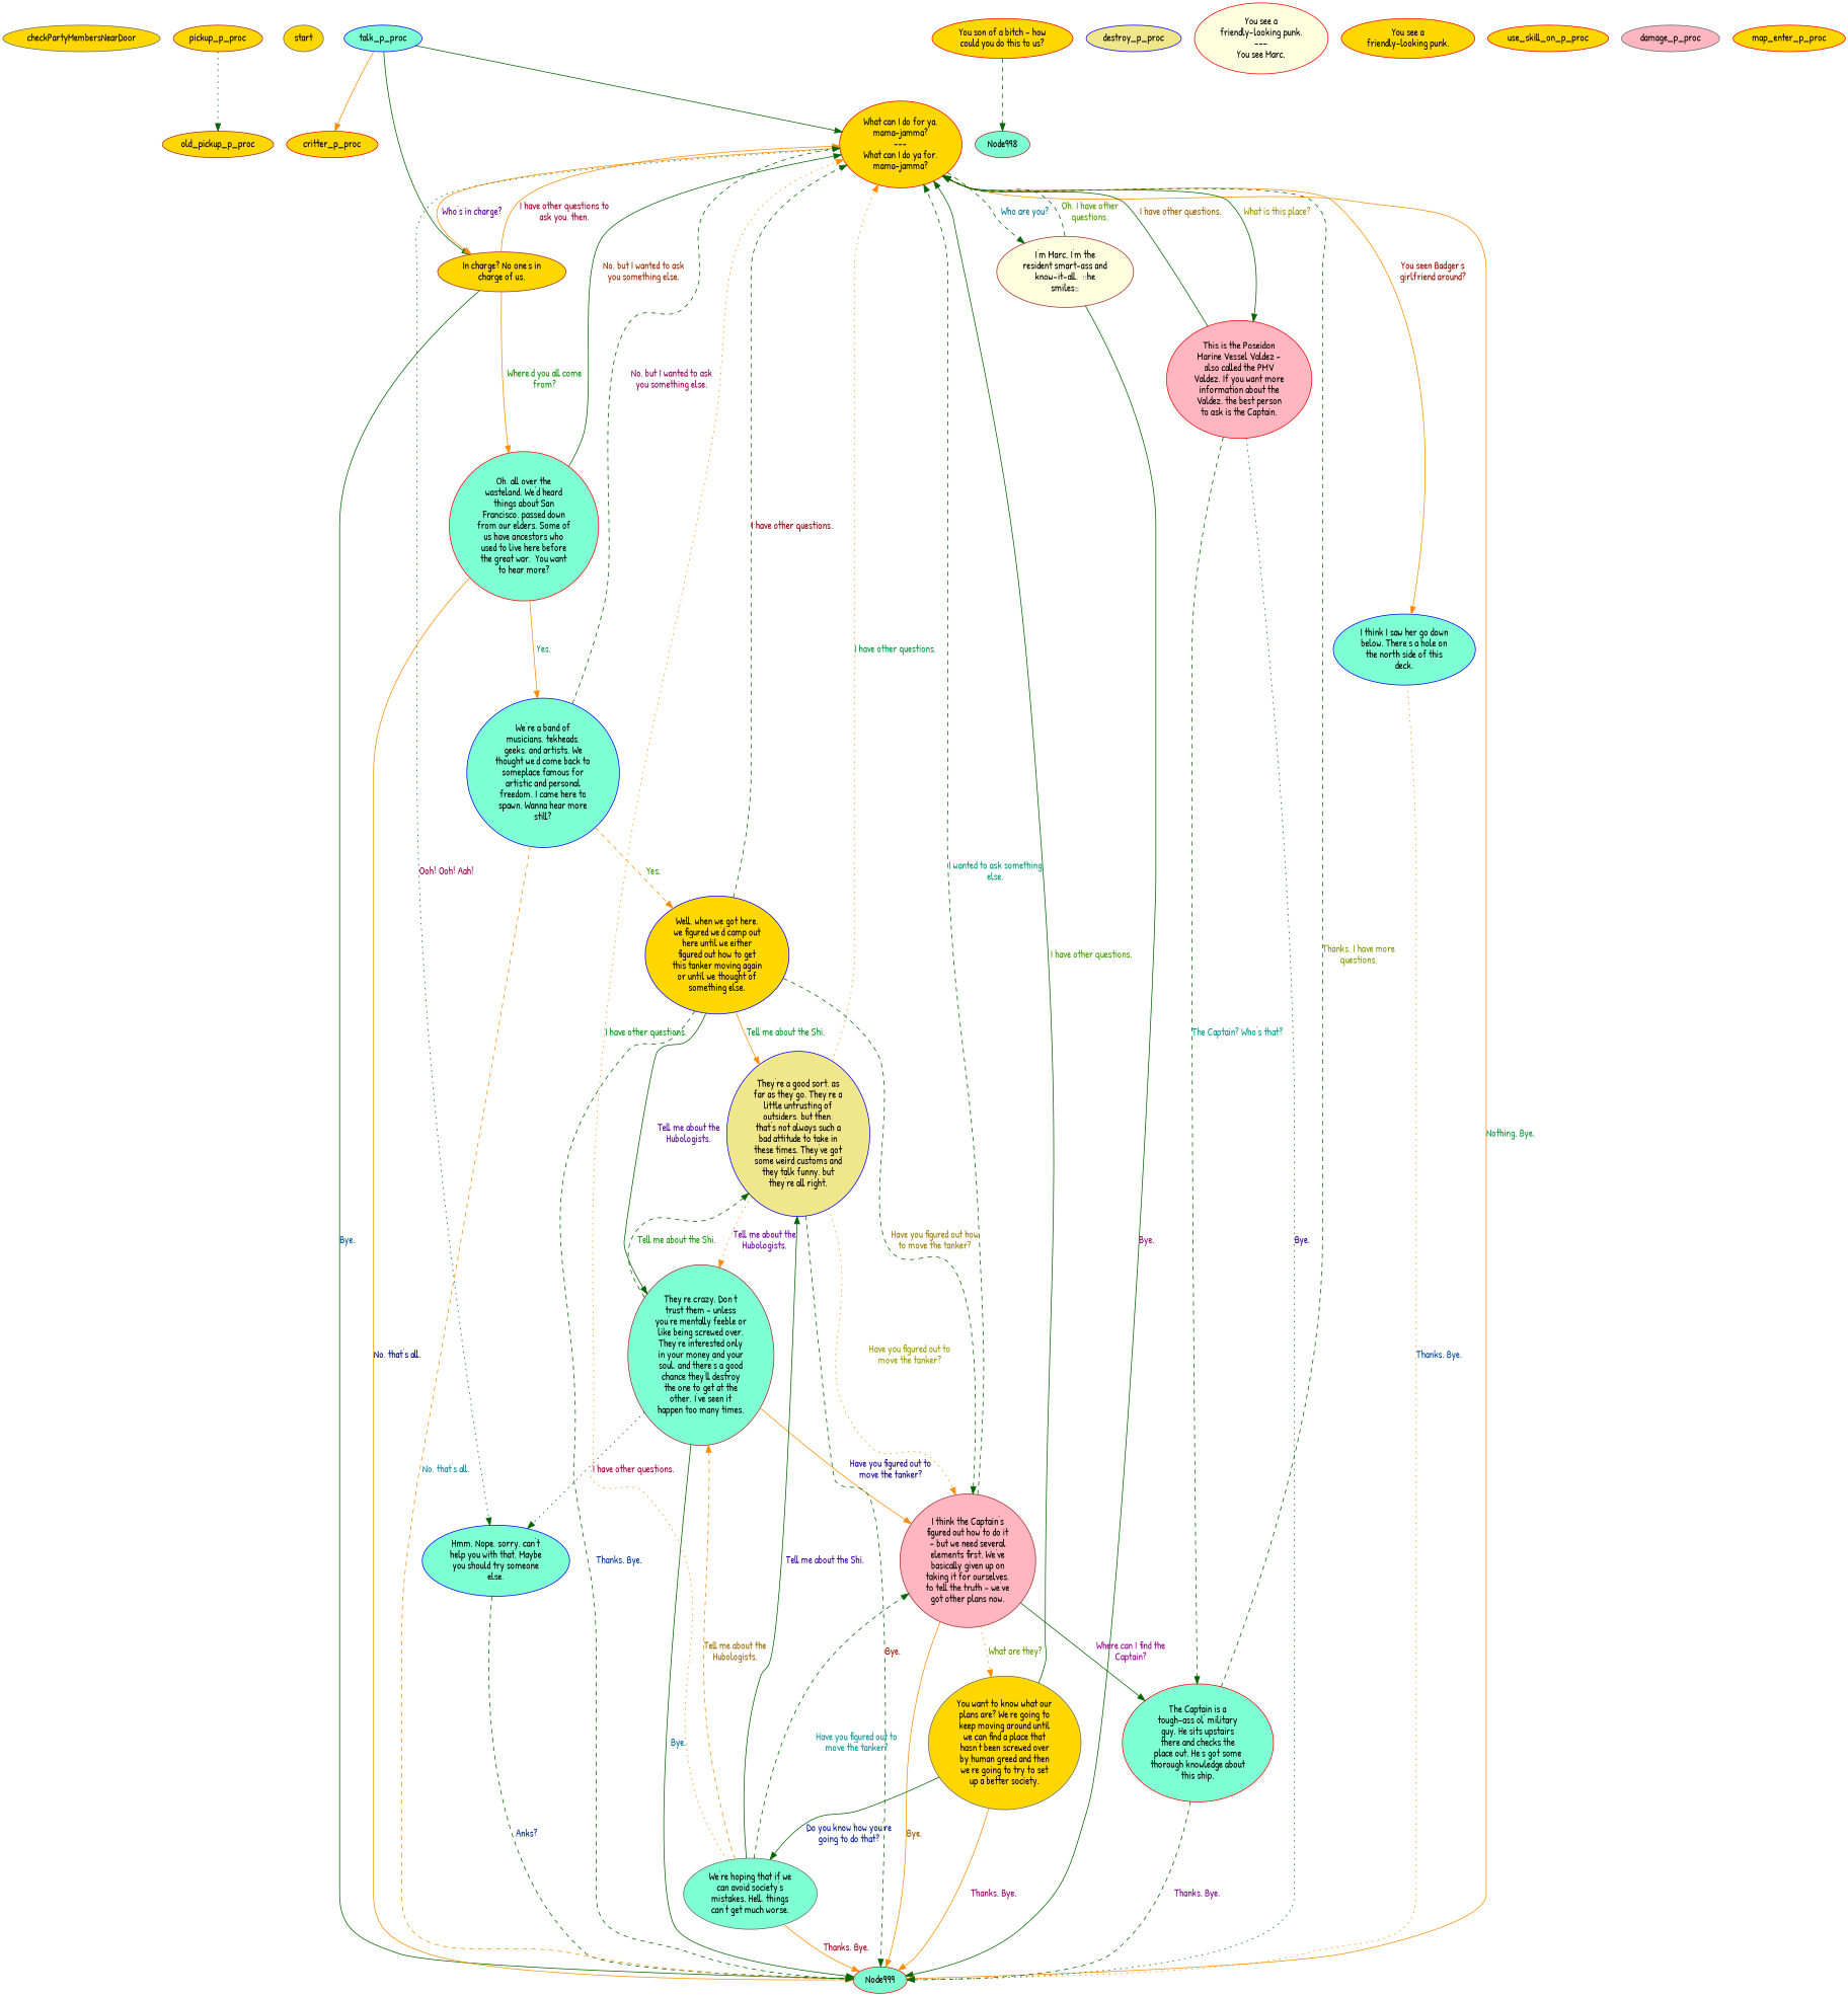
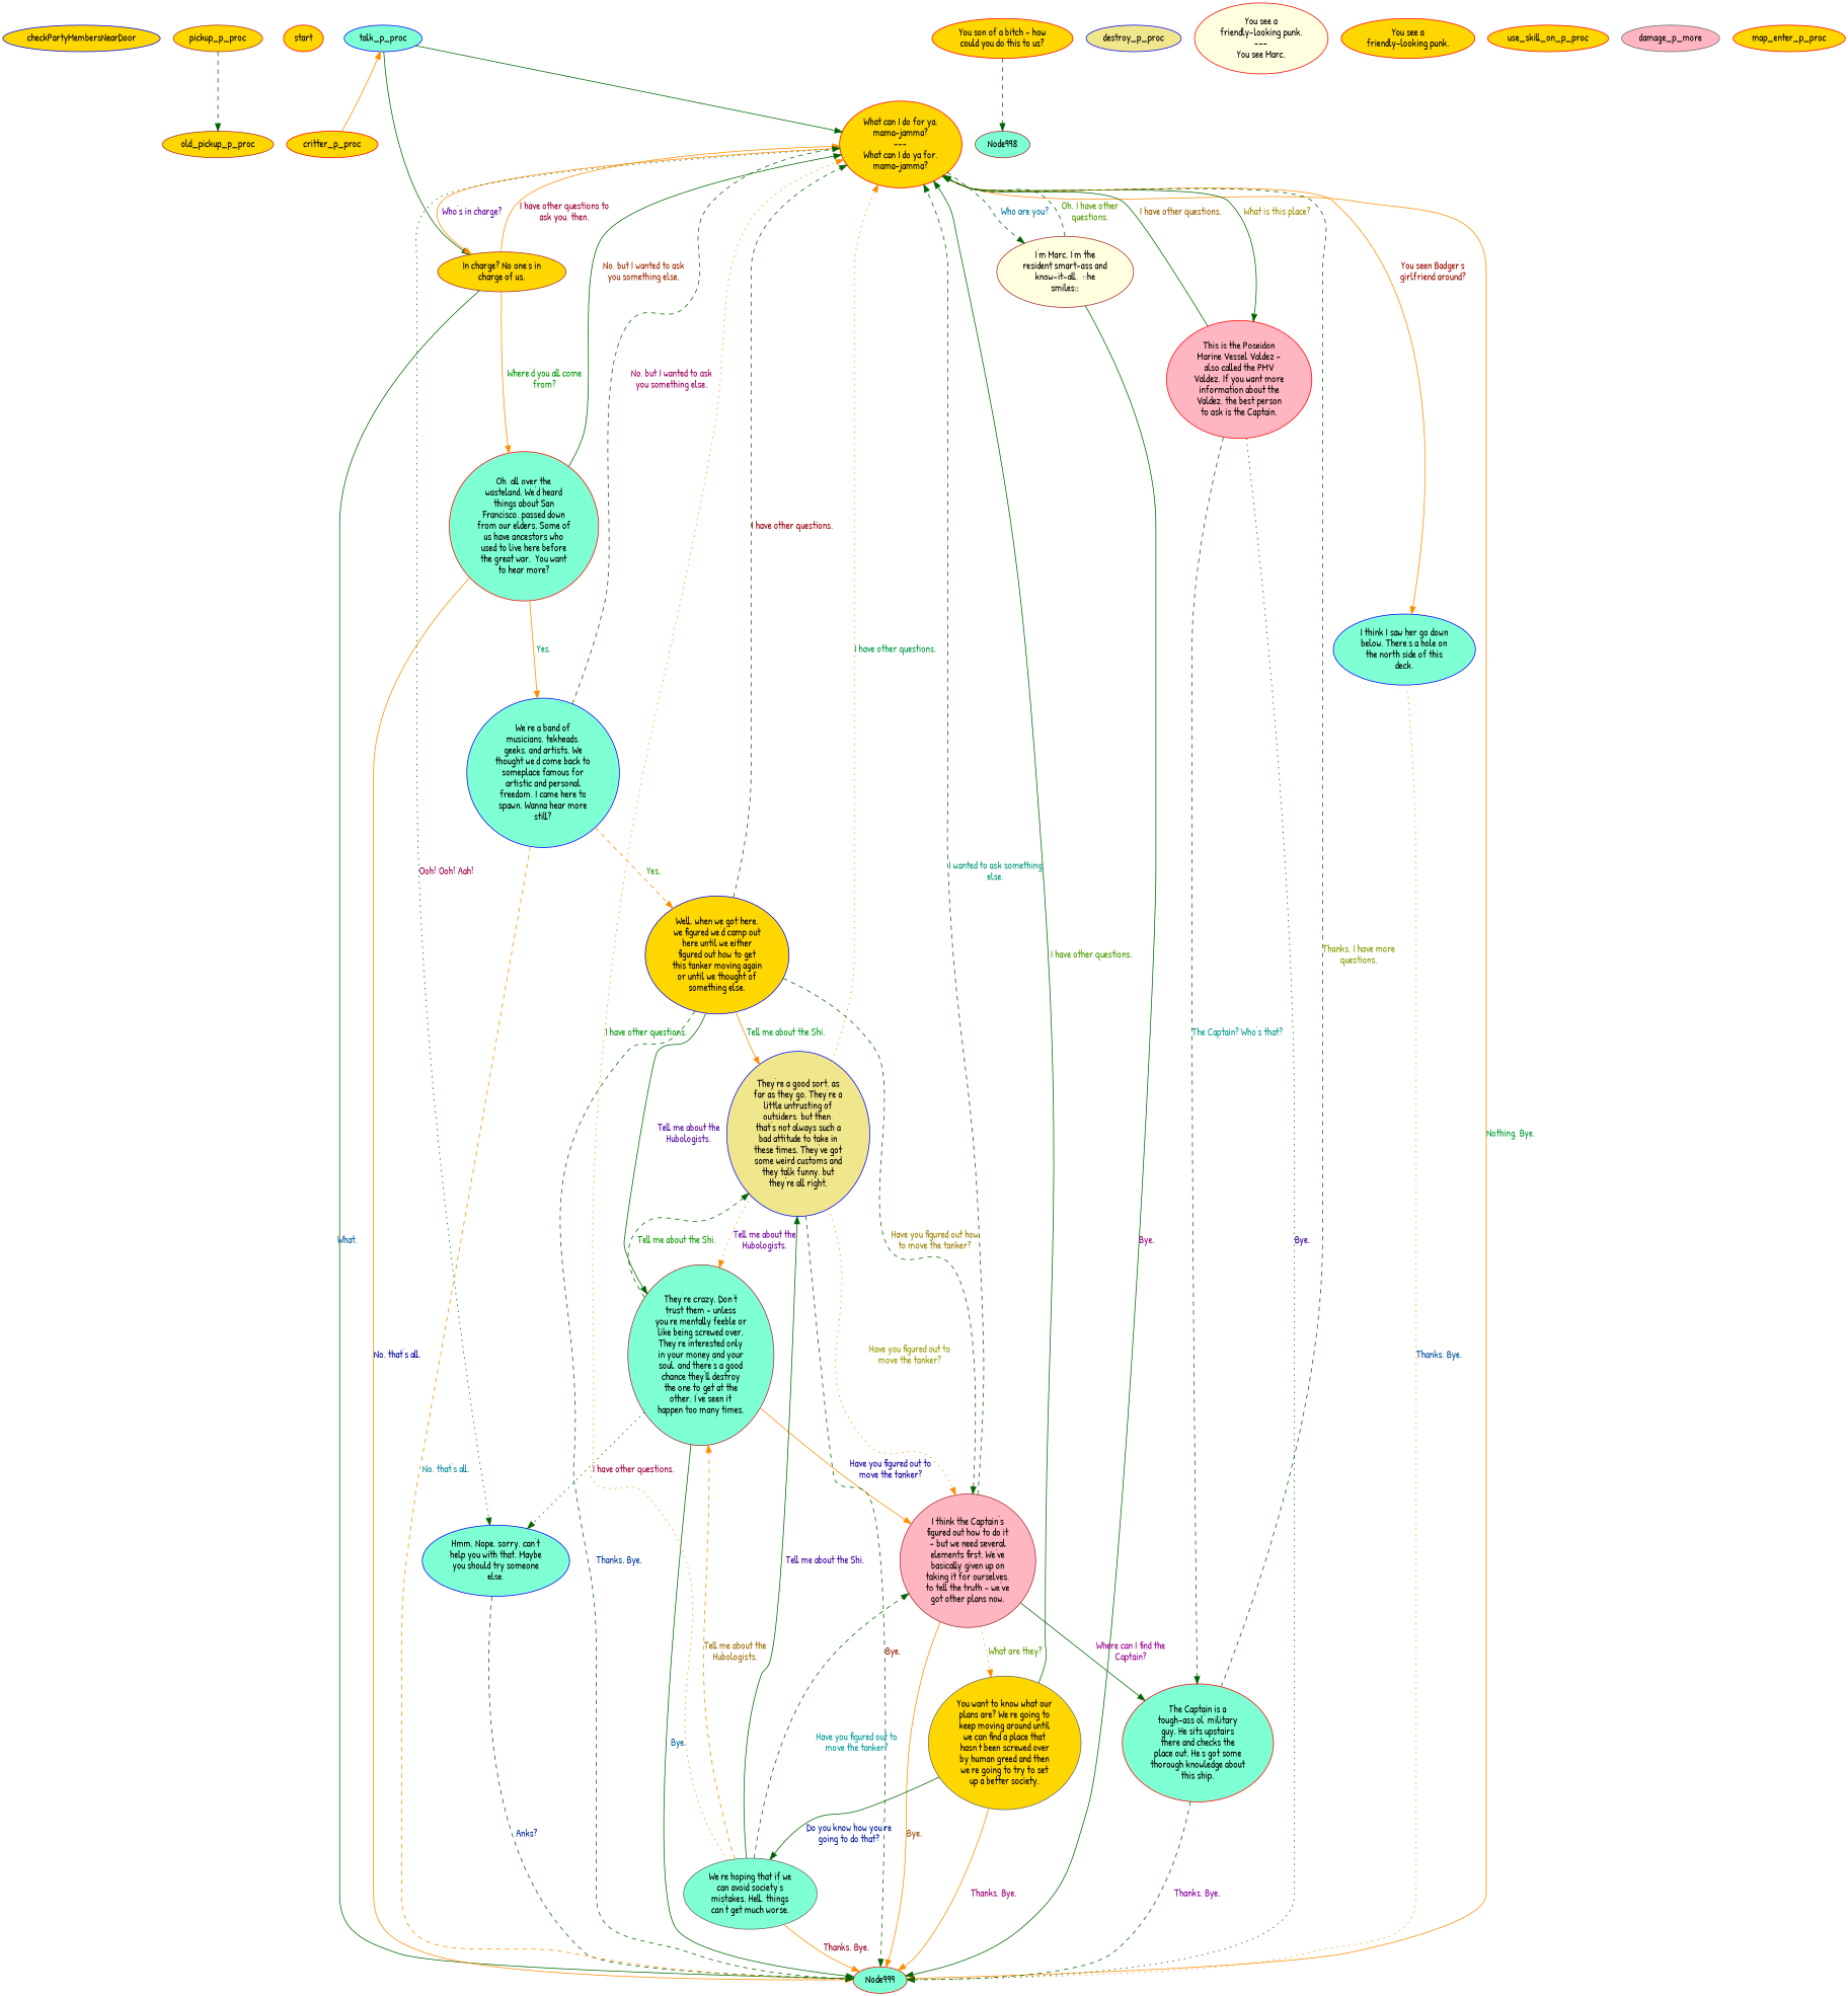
  digraph {
    fontname="Patrick Hand"
    node [color=red fillcolor=gold fontname="Patrick Hand" style=filled]
    edge [color=darkgreen fontname="Patrick Hand" style=solid]
-   checkPartyMembersNearDoor [color=gray40]
+   checkPartyMembersNearDoor [color=blue]
    old_pickup_p_proc [color=brown]
    pickup_p_proc [color=brown]
-   start [color=gray40]
+   start
    talk_p_proc [color=blue fillcolor=aquamarine]
    critter_p_proc
    n7 [label="What can I do for ya,\nmama-jamma?\n---\nWhat can I do ya for,\nmama-jamma?"]
    n8 [color=brown label="In charge? No one's in\ncharge of us."]
    n9 [label="You son of a bitch - how\ncould you do this to us?"]
    Node998 [color=brown fillcolor=aquamarine]
    Node999 [fillcolor=aquamarine]
    n12 [color=blue fillcolor=aquamarine label="Hmm. Nope, sorry, can't\nhelp you with that. Maybe\nyou should try someone\nelse."]
    n13 [color=brown fillcolor=lightyellow label="I'm Marc. I'm the\nresident smart-ass and\nknow-it-all.  ::he\nsmiles::"]
    n14 [fillcolor=lightpink label="This is the Poseidon\nMarine Vessel Valdez -\nalso called the PMV\nValdez. If you want more\ninformation about the\nValdez, the best person\nto ask is the Captain."]
    n15 [color=blue fillcolor=aquamarine label="I think I saw her go down\nbelow. There's a hole on\nthe north side of this\ndeck."]
    n16 [fillcolor=aquamarine label="The Captain is a\ntough-ass ol' military\nguy. He sits upstairs\nthere and checks the\nplace out. He's got some\nthorough knowledge about\nthis ship."]
    n17 [fillcolor=aquamarine label="Oh, all over the\nwasteland. We'd heard\nthings about San\nFrancisco, passed down\nfrom our elders. Some of\nus have ancestors who\nused to live here before\nthe great war.  You want\nto hear more?"]
    destroy_p_proc [color=blue fillcolor=khaki]
    n19 [fillcolor=lightyellow label="You see a\nfriendly-looking punk.\n---\nYou see Marc."]
    n20 [label="You see a\nfriendly-looking punk."]
    use_skill_on_p_proc
-   damage_p_proc [color=gray40 fillcolor=lightpink]
+   damage_p_proc [color=gray40 fillcolor=lightpink label=damage_p_more]
    map_enter_p_proc
    n24 [color=blue fillcolor=aquamarine label="We're a band of\nmusicians, tekheads,\ngeeks, and artists. We\nthought we'd come back to\nsomeplace famous for\nartistic and personal\nfreedom. I came here to\nspawn. Wanna hear more\nstill?"]
    n25 [color=blue label="Well, when we got here,\nwe figured we'd camp out\nhere until we either\nfigured out how to get\nthis tanker moving again\nor until we thought of\nsomething else."]
    n26 [color=brown fillcolor=lightpink label="I think the Captain's\nfigured out how to do it\n- but we need several\nelements first. We've\nbasically given up on\ntaking it for ourselves,\nto tell the truth - we've\ngot other plans now."]
    n27 [color=brown fillcolor=aquamarine label="They're crazy. Don't\ntrust them - unless\nyou're mentally feeble or\nlike being screwed over.\nThey're interested only\nin your money and your\nsoul, and there's a good\nchance they'll destroy\nthe one to get at the\nother. I've seen it\nhappen too many times."]
    n28 [color=blue fillcolor=khaki label="They're a good sort, as\nfar as they go. They're a\nlittle untrusting of\noutsiders, but then,\nthat's not always such a\nbad attitude to take in\nthese times. They've got\nsome weird customs and\nthey talk funny, but\nthey're all right."]
    n29 [color=gray40 label="You want to know what our\nplans are? We're going to\nkeep moving around until\nwe can find a place that\nhasn't been screwed over\nby human greed and then\nwe're going to try to set\nup a better society."]
    n30 [color=gray40 fillcolor=aquamarine label="We're hoping that if we\ncan avoid society's\nmistakes. Hell, things\ncan't get much worse."]
-   pickup_p_proc -> old_pickup_p_proc [style=dotted]
+   pickup_p_proc -> old_pickup_p_proc [style=dashed]
    talk_p_proc -> n7
    talk_p_proc -> n8
-   talk_p_proc -> critter_p_proc [color=darkorange]
+   critter_p_proc -> talk_p_proc [color=darkorange]
    n7 -> n8 [color=darkorange fontcolor="#630099" label="Who's in charge?"]
    n7 -> Node999 [color=darkorange fontcolor="#009937" label="Nothing. Bye."]
    n7 -> n12 [fontcolor="#990049" label="Ooh! Ooh! Aah!" style=dotted]
    n7 -> n13 [fontcolor="#007599" label="Who are you?" style=dashed]
    n7 -> n14 [fontcolor="#999000" label="What is this place?"]
    n7 -> n15 [color=darkorange fontcolor="#990A00" label="You seen Badger's\ngirlfriend around?"]
    n8 -> n7 [color=darkorange fontcolor="#990029" label="I have other questions to\nask you, then."]
-   n8 -> Node999 [fontcolor="#005699" label="Bye."]
+   n8 -> Node999 [fontcolor="#005699" label="What."]
    n8 -> n17 [color=darkorange fontcolor="#009904" label="Where'd you all come\nfrom?"]
    n9 -> Node998 [style=dashed]
    n12 -> Node999 [fontcolor="#002399" label="Anks?" style=dashed]
    n13 -> n7 [fontcolor="#4F9900" label="Oh. I have other\nquestions." style=dashed]
    n13 -> Node999 [fontcolor="#99007C" label="Bye."]
    n14 -> n7 [fontcolor="#995D00" label="I have other questions."]
    n14 -> Node999 [fontcolor="#300099" label="Bye." style=dotted]
    n14 -> n16 [fontcolor="#00998A" label="The Captain? Who's that?" style=dashed]
    n15 -> Node999 [color=darkorange fontcolor="#004A99" label="Thanks. Bye." style=dotted]
    n16 -> n7 [fontcolor="#829900" label="Thanks. I have more\nquestions." style=dashed]
    n16 -> Node999 [fontcolor="#830099" label="Thanks. Bye." style=dashed]
    n17 -> n7 [fontcolor="#992A00" label="No, but I wanted to ask\nyou something else."]
    n17 -> Node999 [color=darkorange fontcolor="#000399" label="No, that's all."]
    n17 -> n24 [color=darkorange fontcolor="#009956" label="Yes."]
    n24 -> n7 [fontcolor="#99005C" label="No, but I wanted to ask\nyou something else." style=dashed]
    n24 -> Node999 [color=darkorange fontcolor="#008999" label="No, that's all." style=dashed]
    n24 -> n25 [color=darkorange fontcolor="#309900" label="Yes." style=dashed]
    n25 -> n7 [fontcolor="#990009" label="I have other questions." style=dashed]
    n25 -> Node999 [fontcolor="#003699" label="Thanks. Bye." style=dashed]
    n25 -> n26 [fontcolor="#997D00" label="Have you figured out how\nto move the tanker?" style=dashed]
    n25 -> n27 [fontcolor="#500099" label="Tell me about the\nHubologists."]
    n25 -> n28 [color=darkorange fontcolor="#009923" label="Tell me about the Shi."]
    n26 -> n7 [fontcolor="#009976" label="I wanted to ask something\nelse." style=dashed]
    n26 -> Node999 [color=darkorange fontcolor="#994900" label="Bye."]
    n26 -> n16 [fontcolor="#99008F" label="Where can I find the\nCaptain?"]
    n26 -> n29 [color=darkorange fontcolor="#639900" label="What are they?" style=dotted]
    n27 -> Node999 [fontcolor="#006999" label="Bye."]
    n27 -> n12 [fontcolor="#99003D" label="I have other questions." style=dotted]
    n27 -> n26 [color=darkorange fontcolor="#1D0099" label="Have you figured out to\nmove the tanker?"]
    n27 -> n28 [fontcolor="#109900" label="Tell me about the Shi." style=dashed]
    n28 -> n7 [color=darkorange fontcolor="#009943" label="I have other questions." style=dotted]
    n28 -> Node999 [fontcolor="#991600" label="Bye." style=dashed]
    n28 -> n26 [color=darkorange fontcolor="#969900" label="Have you figured out to\nmove the tanker?" style=dotted]
    n28 -> n27 [color=darkorange fontcolor="#6F0099" label="Tell me about the\nHubologists." style=dotted]
    n29 -> n7 [fontcolor="#439900" label="I have other questions."]
    n29 -> Node999 [color=darkorange fontcolor="#990070" label="Thanks. Bye."]
    n29 -> n30 [fontcolor="#001699" label="Do you know how you're\ngoing to do that?"]
    n30 -> n7 [color=darkorange fontcolor="#009910" label="I have other questions." style=dotted]
    n30 -> Node999 [color=darkorange fontcolor="#99001D" label="Thanks. Bye."]
    n30 -> n26 [fontcolor="#009996" label="Have you figured out to\nmove the tanker?" style=dashed]
    n30 -> n27 [color=darkorange fontcolor="#996900" label="Tell me about the\nHubologists." style=dashed]
    n30 -> n28 [fontcolor="#3C0099" label="Tell me about the Shi."]
  }
